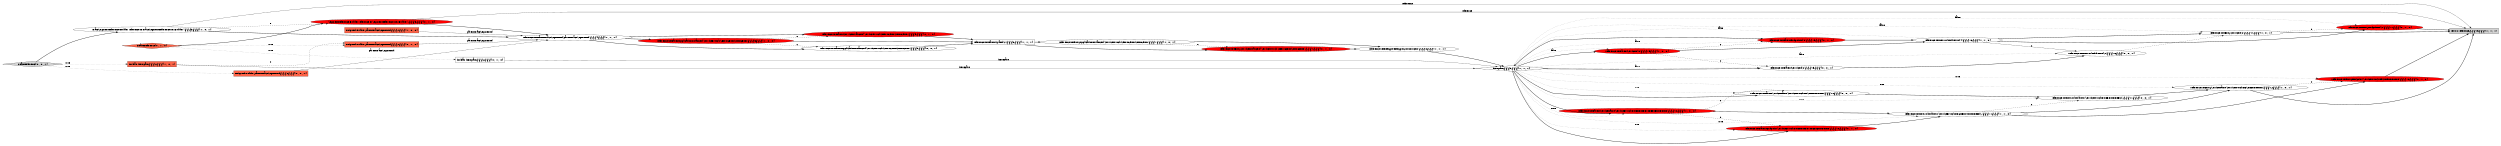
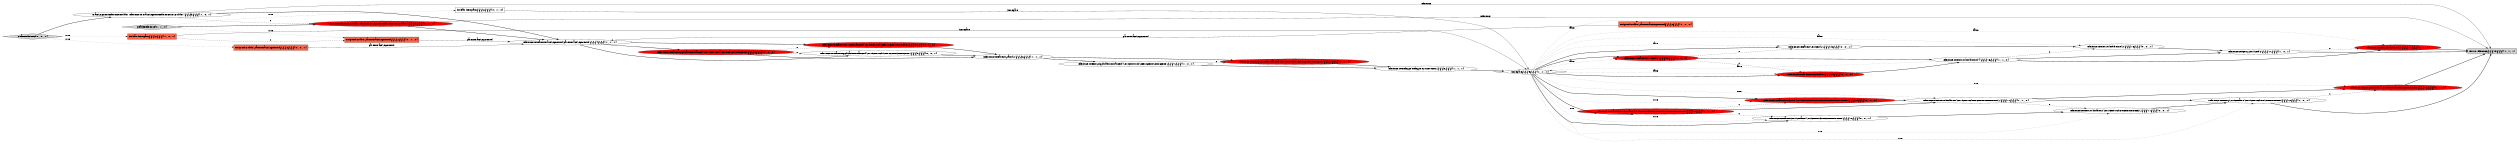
  digraph {
    rankdir=LR
    node [fillcolor=white shape=ellipse style=filled]
    edge [style=bold]
    n1 [label="reference.setEntryServiceId(2)@@@17@@@['1', '0', '1']"]
    n2 [fillcolor=red label="reference.setEntryEndpointId(2)@@@17@@@['0', '1', '0']"]
    n3 [fillcolor=lightgray label="return reference@@@19@@@['1', '1', '1']" shape=box]
    n4 [fillcolor=red label="reference.setEntryServiceInstanceId(ServiceAMock.SERVICE_INSTANCE_ID)@@@7@@@['0', '1', '0']"]
    n5 [label="reference.setRefType(RefType.CrossProcess)@@@8@@@['1', '1', '1']"]
    n6 [label="isPrepare@@@9@@@['1', '1', '1']" shape=diamond]
    n7 [fillcolor=red label="reference.setParentEndpointId(8)@@@15@@@['0', '1', '0']"]
    n8 [label="reference.setNetworkAddressId(4)@@@16@@@['1', '1', '0']"]
    n9 [label="reference.setNetworkAddressId(2)@@@16@@@['0', '0', '1']"]
    n10 [label="TraceSegmentReference.Builder reference = TraceSegmentReference.newBuilder()@@@3@@@['1', '0', '1']"]
    n11 [fillcolor=red label="SegmentReference.Builder reference = SegmentReference.newBuilder()@@@3@@@['0', '1', '0']"]
    n12 [label="reference.setParentTraceSegmentId(parentTraceSegmentId)@@@4@@@['1', '1', '1']"]
    n13 [label="reference.setParentApplicationInstanceId(ServiceAMock.SERVICE_INSTANCE_ID)@@@5@@@['0', '0', '1']"]
    n14 [fillcolor=red label="reference.setParentServiceInstanceId(ServiceBMock.SERVICE_INSTANCE_ID)@@@5@@@['0', '1', '0']"]
    n15 [fillcolor=red label="reference.setParentApplicationInstanceId(ServiceBMock.SERVICE_INSTANCE_ID)@@@5@@@['1', '0', '0']"]
    n16 [fillcolor=tomato label="boolean isPrepare@@@2@@@['1', '0', '1']" shape=box]
    n17 [fillcolor=tomato label="UniqueId.Builder parentTraceSegmentId@@@2@@@['0', '1', '0']" shape=box]
    n18 [fillcolor=red label="reference.setParentServiceName(ServiceBMock.DUBBO_PROVIDER_ENDPOINT)@@@10@@@['1', '0', '0']"]
    n19 [label="reference.setNetworkAddress(ServiceBMock.ROCKET_MQ_ADDRESS)@@@11@@@['1', '1', '0']"]
    n20 [label="reference.setParentServiceName(ServiceAMock.REST_ENDPOINT)@@@10@@@['0', '0', '1']"]
    n21 [fillcolor=red label="reference.setParentEndpoint(ServiceBMock.DUBBO_PROVIDER_ENDPOINT)@@@10@@@['0', '1', '0']"]
    n22 [label="reference.setEntryServiceName(ServiceAMock.REST_ENDPOINT)@@@12@@@['1', '0', '1']"]
    n23 [fillcolor=red label="reference.setEntryEndpoint(ServiceAMock.REST_ENDPOINT)@@@12@@@['0', '1', '0']"]
    n24 [label="reference.setNetworkAddress(ServiceAMock.DUBBO_ADDRESS)@@@11@@@['0', '0', '1']"]
    n25 [fillcolor=red label="reference.setParentServiceId(8)@@@15@@@['1', '0', '0']"]
    n26 [label="reference.setParentServiceId(2)@@@15@@@['0', '0', '1']"]
-   n27 [fillcolor=tomato label="createReference['0', '1', '0']" shape=diamond]
+   n27 [fillcolor=lightgray label="createReference['0', '1', '0']" shape=diamond]
    n28 [label="boolean isPrepare@@@2@@@['0', '1', '0']" shape=box]
-   n29 [label="reference.setParentSpanId(2)@@@6@@@['1', '1', '1']" shape=box]
+   n29 [label="reference.setParentSpanId(2)@@@6@@@['1', '1', '1']"]
    n30 [label="reference.setEntryApplicationInstanceId(ServiceAMock.SERVICE_INSTANCE_ID)@@@7@@@['1', '0', '1']"]
    n31 [fillcolor=lightgray label="createReference['0', '0', '1']" shape=diamond]
    n32 [fillcolor=tomato label="UniqueId.Builder parentTraceSegmentId@@@2@@@['0', '0', '1']" shape=box]
    n33 [fillcolor=tomato label="UniqueId.Builder parentTraceSegmentId@@@2@@@['1', '0', '0']" shape=box]
    n1 -> n2 [label=0 style=dashed]
    n1 -> n3
    n2 -> n3
    n4 -> n5
    n5 -> n6
-   n6 -> n1 [label=false style=dotted]
+   n6 -> n33 [label=false style=dotted]
    n6 -> n2 [label=false style=dotted]
    n6 -> n7
    n6 -> n7 [label=false style=dotted]
    n6 -> n9 [label=false style=dotted]
    n6 -> n18
    n6 -> n18 [label=true style=dotted]
    n6 -> n19 [label=true style=dotted]
    n6 -> n20
    n6 -> n20 [label=true style=dotted]
    n6 -> n21 [label=true style=dotted]
    n6 -> n21
    n6 -> n22 [label=true style=dotted]
    n6 -> n23 [label=true style=dotted]
    n6 -> n24 [label=true style=dotted]
    n6 -> n25 [label=false style=dotted]
    n6 -> n25
    n6 -> n26 [label=false style=dotted]
    n6 -> n26
    n7 -> n8
    n8 -> n1
    n8 -> n2
    n8 -> n6 [label=false style=dotted]
-   n8 -> n9 [label=0 style=solid]
-   n9 -> n1 [style=dashed]
+   n8 -> n9 [label=0 style=dashed]
+   n9 -> n1
    n10 -> n3 [label=reference style=solid]
    n10 -> n11 [label=0 style=dashed]
    n10 -> n12
    n11 -> n3 [label=reference style=solid]
    n11 -> n12
    n12 -> n13
    n12 -> n14
    n12 -> n15
    n13 -> n29
    n14 -> n29
    n15 -> n13 [label=0 style=dashed]
    n15 -> n14 [label=0 style=dashed]
    n15 -> n29
    n16 -> n6 [label=isPrepare style=solid]
    n16 -> n17 [label=0 style=dashed]
    n17 -> n12 [label=parentTraceSegmentId style=solid]
    n18 -> n19
    n18 -> n20 [label=0 style=dashed]
    n18 -> n21 [label=0 style=dashed]
    n19 -> n22
    n19 -> n23
    n19 -> n24 [label=0 style=dashed]
    n20 -> n24
    n21 -> n19
    n22 -> n3
    n22 -> n23 [label=0 style=dashed]
    n23 -> n3
    n24 -> n22
    n25 -> n7 [label=0 style=dashed]
    n25 -> n8
    n25 -> n26 [label=0 style=dashed]
    n26 -> n9
    n27 -> n11
    n27 -> n17 [label=true style=dotted]
    n27 -> n28 [label=true style=dotted]
    n28 -> n6 [label=isPrepare style=solid]
    n29 -> n4
    n29 -> n30
    n30 -> n4 [label=0 style=dashed]
    n30 -> n5
    n31 -> n10
    n31 -> n16 [label=true style=dotted]
    n31 -> n32 [label=true style=dotted]
    n32 -> n12 [label=parentTraceSegmentId style=solid]
    n33 -> n12 [label=parentTraceSegmentId style=solid]
  }
